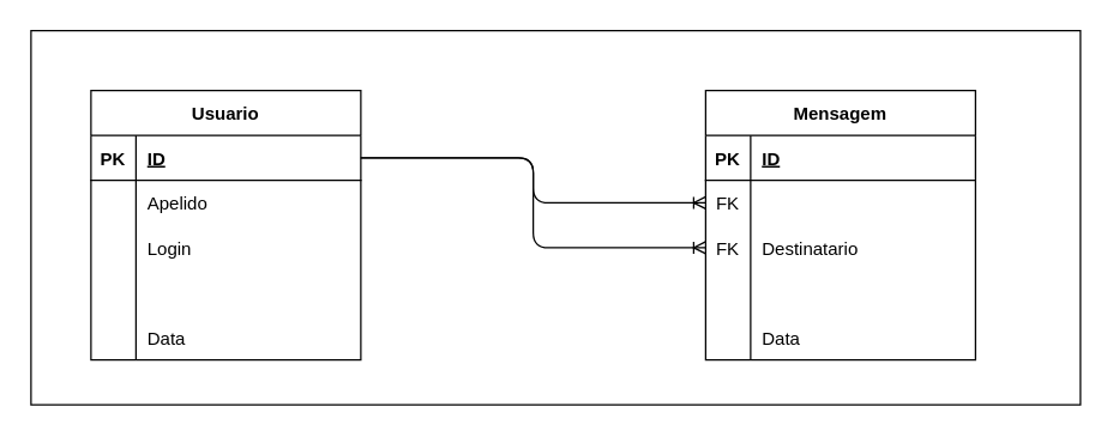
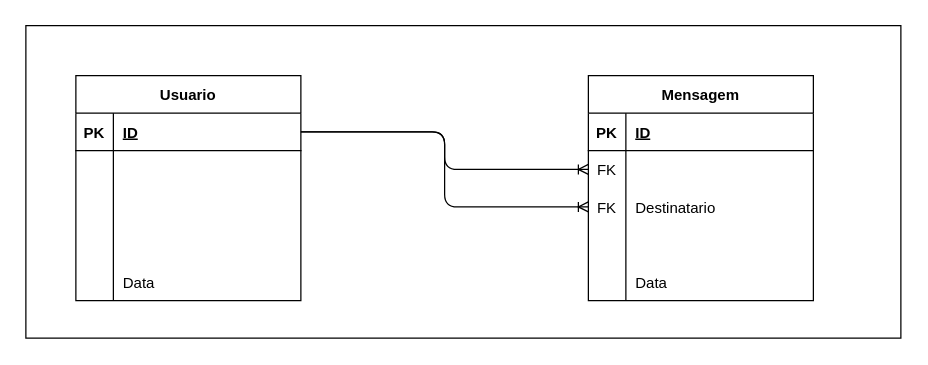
  <mxCell id="0" />
  <mxCell id="1" parent="0" />
  <mxCell id="2" value="" style="rounded=0;whiteSpace=wrap;html=1;" parent="1" vertex="1"><mxGeometry x="20" y="20" width="700" height="250" as="geometry" /></mxCell>
  <mxCell id="3" value="Usuario" style="shape=table;startSize=30;container=1;collapsible=1;childLayout=tableLayout;fixedRows=1;rowLines=0;fontStyle=1;align=center;resizeLast=1;" parent="1" vertex="1"><mxGeometry x="60" y="60" width="180" height="180" as="geometry" /></mxCell>
  <mxCell id="4" value="" style="shape=partialRectangle;collapsible=0;dropTarget=0;pointerEvents=0;fillColor=none;top=0;left=0;bottom=1;right=0;points=[[0,0.5],[1,0.5]];portConstraint=eastwest;" parent="3" vertex="1"><mxGeometry y="30" width="180" height="30" as="geometry" /></mxCell>
  <mxCell id="5" value="PK" style="shape=partialRectangle;connectable=0;fillColor=none;top=0;left=0;bottom=0;right=0;fontStyle=1;overflow=hidden;" parent="4" vertex="1"><mxGeometry width="30" height="30" as="geometry" /></mxCell>
  <mxCell id="6" value="ID" style="shape=partialRectangle;connectable=0;fillColor=none;top=0;left=0;bottom=0;right=0;align=left;spacingLeft=6;fontStyle=5;overflow=hidden;" parent="4" vertex="1"><mxGeometry x="30" width="150" height="30" as="geometry" /></mxCell>
  <mxCell id="7" value="" style="shape=partialRectangle;collapsible=0;dropTarget=0;pointerEvents=0;fillColor=none;top=0;left=0;bottom=0;right=0;points=[[0,0.5],[1,0.5]];portConstraint=eastwest;" parent="3" vertex="1"><mxGeometry y="60" width="180" height="30" as="geometry" /></mxCell>
  <mxCell id="8" value="" style="shape=partialRectangle;connectable=0;fillColor=none;top=0;left=0;bottom=0;right=0;editable=1;overflow=hidden;" parent="7" vertex="1"><mxGeometry width="30" height="30" as="geometry" /></mxCell>
- <mxCell id="9" value="Apelido" style="shape=partialRectangle;connectable=0;fillColor=none;top=0;left=0;bottom=0;right=0;align=left;spacingLeft=6;overflow=hidden;" parent="7" vertex="1"><mxGeometry x="30" width="150" height="30" as="geometry" /></mxCell>
  <mxCell id="10" value="" style="shape=partialRectangle;collapsible=0;dropTarget=0;pointerEvents=0;fillColor=none;top=0;left=0;bottom=0;right=0;points=[[0,0.5],[1,0.5]];portConstraint=eastwest;" parent="3" vertex="1"><mxGeometry y="90" width="180" height="30" as="geometry" /></mxCell>
  <mxCell id="11" value="" style="shape=partialRectangle;connectable=0;fillColor=none;top=0;left=0;bottom=0;right=0;editable=1;overflow=hidden;" parent="10" vertex="1"><mxGeometry width="30" height="30" as="geometry" /></mxCell>
- <mxCell id="12" value="Login" style="shape=partialRectangle;connectable=0;fillColor=none;top=0;left=0;bottom=0;right=0;align=left;spacingLeft=6;overflow=hidden;" parent="10" vertex="1"><mxGeometry x="30" width="150" height="30" as="geometry" /></mxCell>
  <mxCell id="13" value="" style="shape=partialRectangle;collapsible=0;dropTarget=0;pointerEvents=0;fillColor=none;top=0;left=0;bottom=0;right=0;points=[[0,0.5],[1,0.5]];portConstraint=eastwest;" parent="3" vertex="1"><mxGeometry y="120" width="180" height="30" as="geometry" /></mxCell>
  <mxCell id="14" value="" style="shape=partialRectangle;connectable=0;fillColor=none;top=0;left=0;bottom=0;right=0;editable=1;overflow=hidden;" parent="13" vertex="1"><mxGeometry width="30" height="30" as="geometry" /></mxCell>
  <mxCell id="15" value="" style="shape=partialRectangle;collapsible=0;dropTarget=0;pointerEvents=0;fillColor=none;top=0;left=0;bottom=0;right=0;points=[[0,0.5],[1,0.5]];portConstraint=eastwest;" vertex="1" parent="3"><mxGeometry y="150" width="180" height="30" as="geometry" /></mxCell>
  <mxCell id="16" value="" style="shape=partialRectangle;connectable=0;fillColor=none;top=0;left=0;bottom=0;right=0;editable=1;overflow=hidden;" vertex="1" parent="15"><mxGeometry width="30" height="30" as="geometry" /></mxCell>
  <mxCell id="17" value="Data" style="shape=partialRectangle;connectable=0;fillColor=none;top=0;left=0;bottom=0;right=0;align=left;spacingLeft=6;overflow=hidden;" vertex="1" parent="15"><mxGeometry x="30" width="150" height="30" as="geometry" /></mxCell>
  <mxCell id="18" value="Mensagem" style="shape=table;startSize=30;container=1;collapsible=1;childLayout=tableLayout;fixedRows=1;rowLines=0;fontStyle=1;align=center;resizeLast=1;" parent="1" vertex="1"><mxGeometry x="470" y="60" width="180" height="180" as="geometry" /></mxCell>
  <mxCell id="19" value="" style="shape=partialRectangle;collapsible=0;dropTarget=0;pointerEvents=0;fillColor=none;top=0;left=0;bottom=1;right=0;points=[[0,0.5],[1,0.5]];portConstraint=eastwest;" parent="18" vertex="1"><mxGeometry y="30" width="180" height="30" as="geometry" /></mxCell>
  <mxCell id="20" value="PK" style="shape=partialRectangle;connectable=0;fillColor=none;top=0;left=0;bottom=0;right=0;fontStyle=1;overflow=hidden;" parent="19" vertex="1"><mxGeometry width="30" height="30" as="geometry" /></mxCell>
  <mxCell id="21" value="ID" style="shape=partialRectangle;connectable=0;fillColor=none;top=0;left=0;bottom=0;right=0;align=left;spacingLeft=6;fontStyle=5;overflow=hidden;" parent="19" vertex="1"><mxGeometry x="30" width="150" height="30" as="geometry" /></mxCell>
  <mxCell id="22" value="" style="shape=partialRectangle;collapsible=0;dropTarget=0;pointerEvents=0;fillColor=none;top=0;left=0;bottom=0;right=0;points=[[0,0.5],[1,0.5]];portConstraint=eastwest;" parent="18" vertex="1"><mxGeometry y="60" width="180" height="30" as="geometry" /></mxCell>
  <mxCell id="23" value="FK" style="shape=partialRectangle;connectable=0;fillColor=none;top=0;left=0;bottom=0;right=0;editable=1;overflow=hidden;" parent="22" vertex="1"><mxGeometry width="30" height="30" as="geometry" /></mxCell>
  <mxCell id="24" value="" style="shape=partialRectangle;collapsible=0;dropTarget=0;pointerEvents=0;fillColor=none;top=0;left=0;bottom=0;right=0;points=[[0,0.5],[1,0.5]];portConstraint=eastwest;" parent="18" vertex="1"><mxGeometry y="90" width="180" height="30" as="geometry" /></mxCell>
  <mxCell id="25" value="FK" style="shape=partialRectangle;connectable=0;fillColor=none;top=0;left=0;bottom=0;right=0;editable=1;overflow=hidden;" parent="24" vertex="1"><mxGeometry width="30" height="30" as="geometry" /></mxCell>
  <mxCell id="26" value="Destinatario" style="shape=partialRectangle;connectable=0;fillColor=none;top=0;left=0;bottom=0;right=0;align=left;spacingLeft=6;overflow=hidden;" parent="24" vertex="1"><mxGeometry x="30" width="150" height="30" as="geometry" /></mxCell>
  <mxCell id="27" value="" style="shape=partialRectangle;collapsible=0;dropTarget=0;pointerEvents=0;fillColor=none;top=0;left=0;bottom=0;right=0;points=[[0,0.5],[1,0.5]];portConstraint=eastwest;" parent="18" vertex="1"><mxGeometry y="120" width="180" height="30" as="geometry" /></mxCell>
  <mxCell id="28" value="" style="shape=partialRectangle;connectable=0;fillColor=none;top=0;left=0;bottom=0;right=0;editable=1;overflow=hidden;" parent="27" vertex="1"><mxGeometry width="30" height="30" as="geometry" /></mxCell>
  <mxCell id="29" value="" style="shape=partialRectangle;collapsible=0;dropTarget=0;pointerEvents=0;fillColor=none;top=0;left=0;bottom=0;right=0;points=[[0,0.5],[1,0.5]];portConstraint=eastwest;" vertex="1" parent="18"><mxGeometry y="150" width="180" height="30" as="geometry" /></mxCell>
  <mxCell id="30" value="" style="shape=partialRectangle;connectable=0;fillColor=none;top=0;left=0;bottom=0;right=0;editable=1;overflow=hidden;" vertex="1" parent="29"><mxGeometry width="30" height="30" as="geometry" /></mxCell>
  <mxCell id="31" value="Data" style="shape=partialRectangle;connectable=0;fillColor=none;top=0;left=0;bottom=0;right=0;align=left;spacingLeft=6;overflow=hidden;" vertex="1" parent="29"><mxGeometry x="30" width="150" height="30" as="geometry" /></mxCell>
  <mxCell id="32" value="" style="edgeStyle=elbowEdgeStyle;fontSize=12;html=1;endArrow=ERoneToMany;exitX=1;exitY=0.5;exitDx=0;exitDy=0;entryX=0;entryY=0.5;entryDx=0;entryDy=0;" parent="1" source="4" target="22" edge="1"><mxGeometry width="100" height="100" relative="1" as="geometry"><mxPoint x="460" y="250" as="sourcePoint" /><mxPoint x="560" y="150" as="targetPoint" /></mxGeometry></mxCell>
  <mxCell id="33" value="" style="edgeStyle=orthogonalEdgeStyle;fontSize=12;html=1;endArrow=ERoneToMany;exitX=1;exitY=0.5;exitDx=0;exitDy=0;entryX=0;entryY=0.5;entryDx=0;entryDy=0;" parent="1" source="4" target="24" edge="1"><mxGeometry width="100" height="100" relative="1" as="geometry"><mxPoint x="460" y="250" as="sourcePoint" /><mxPoint x="560" y="150" as="targetPoint" /></mxGeometry></mxCell>
